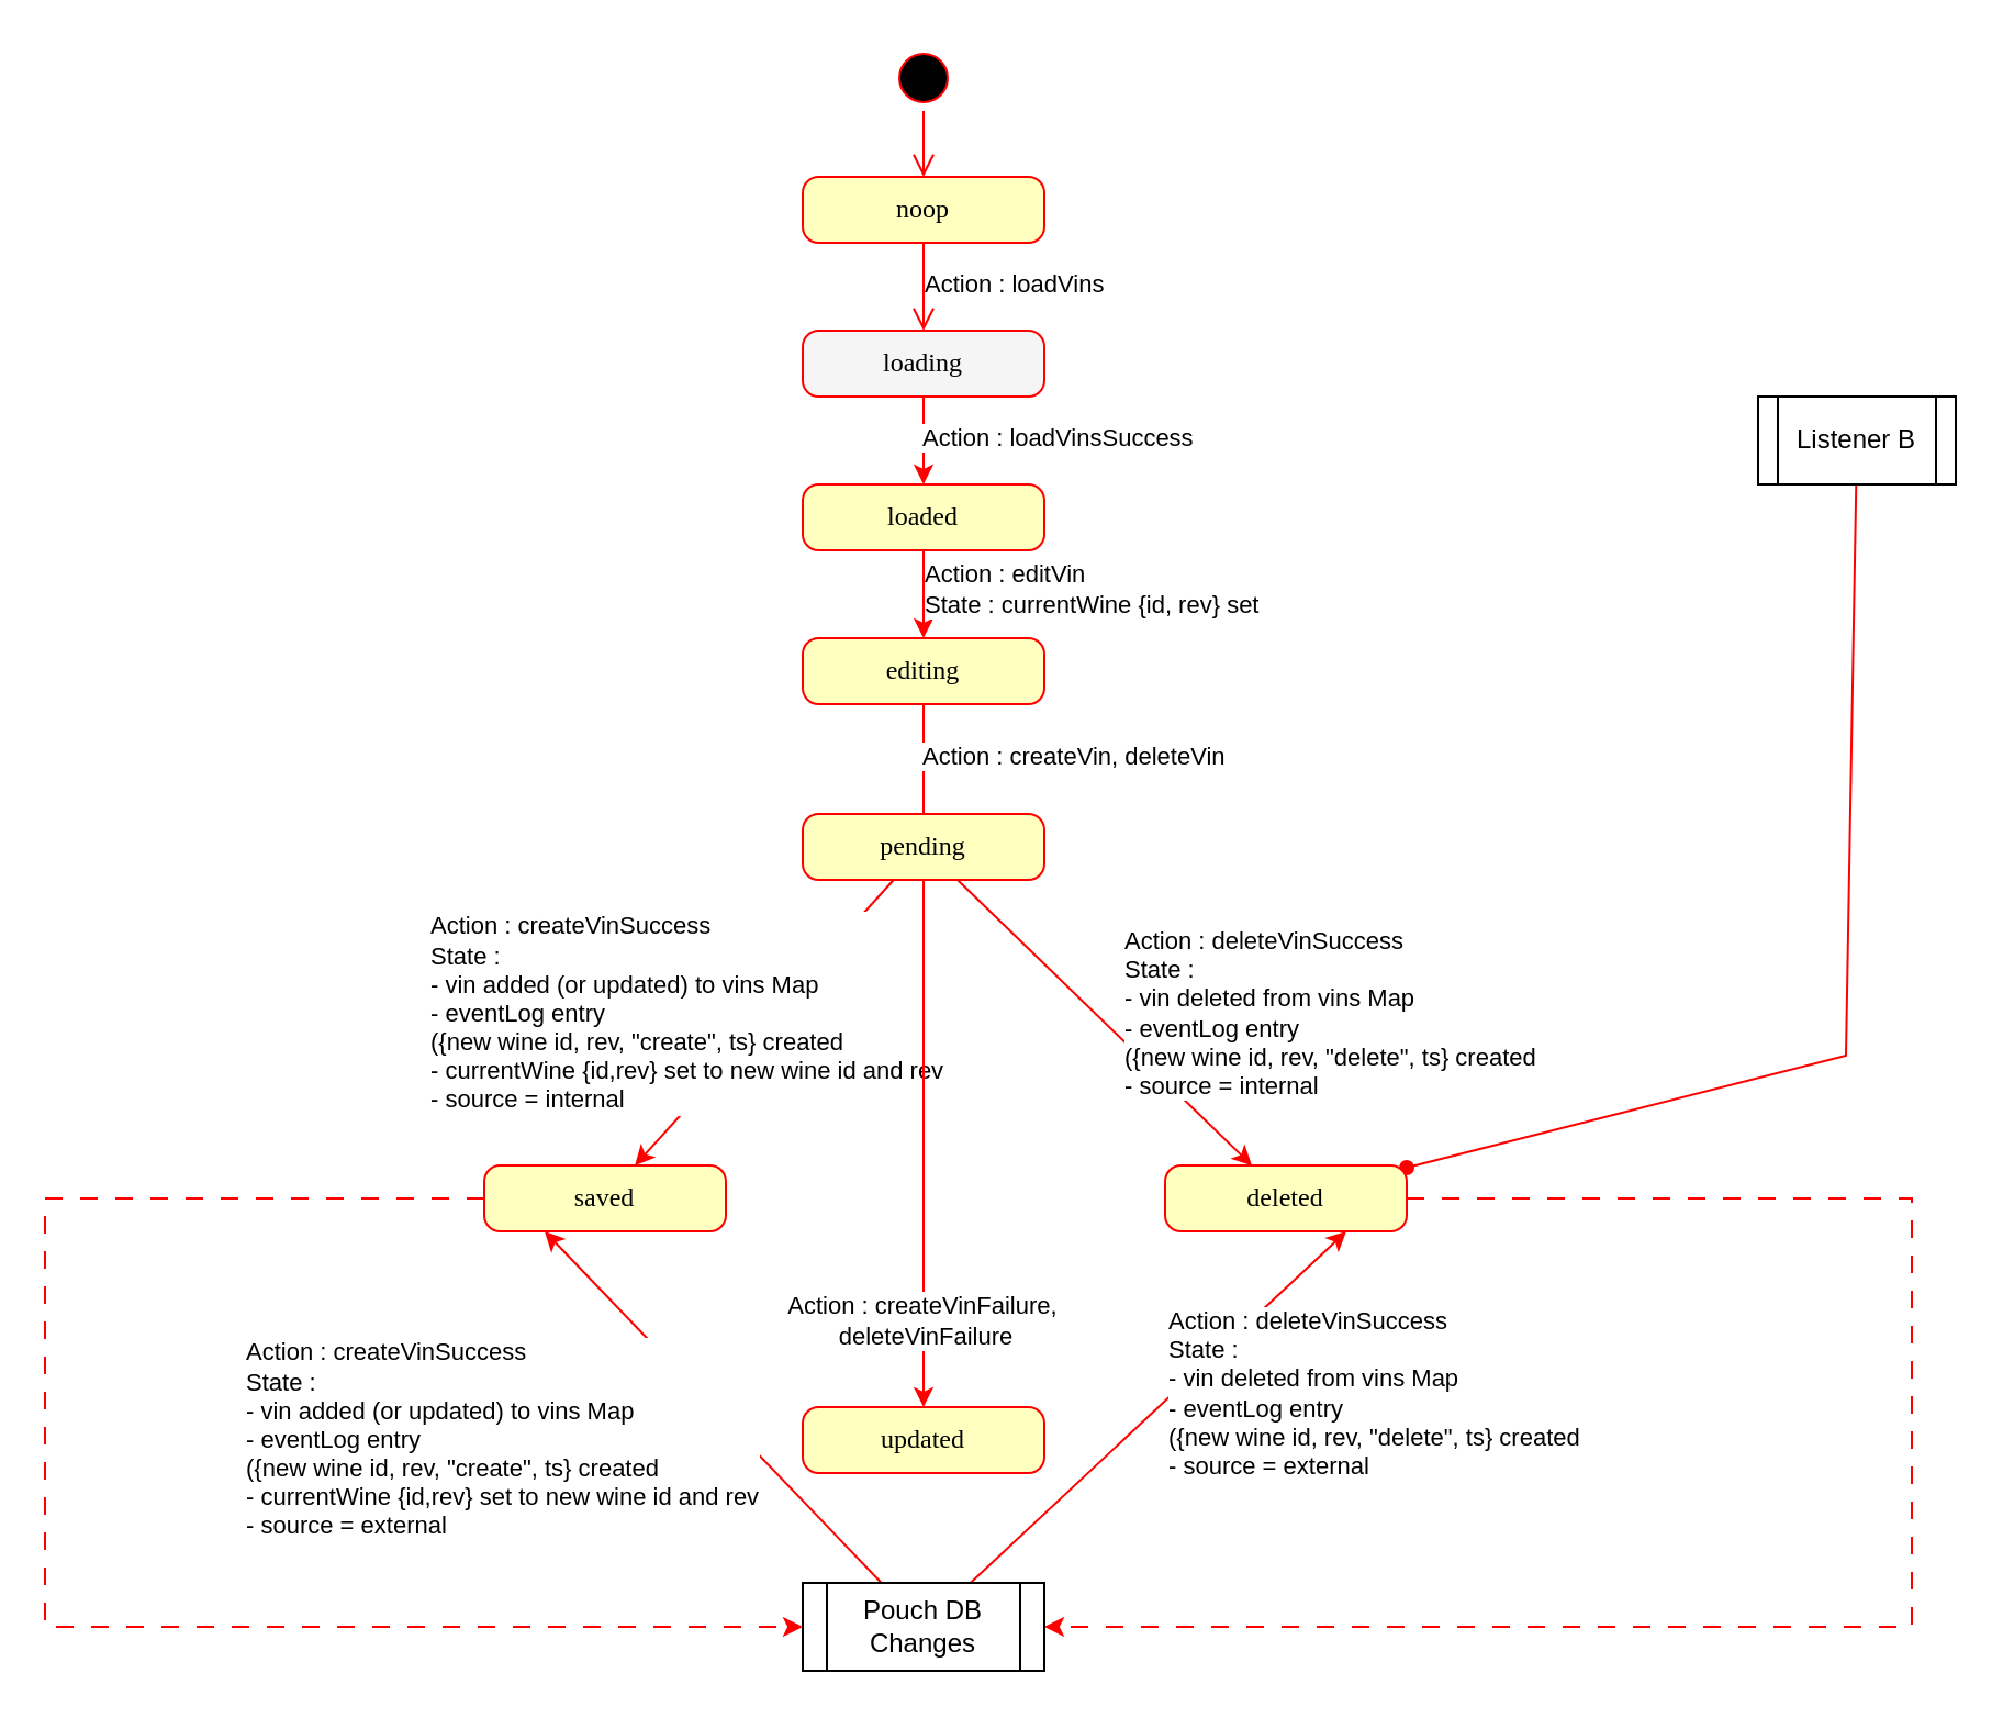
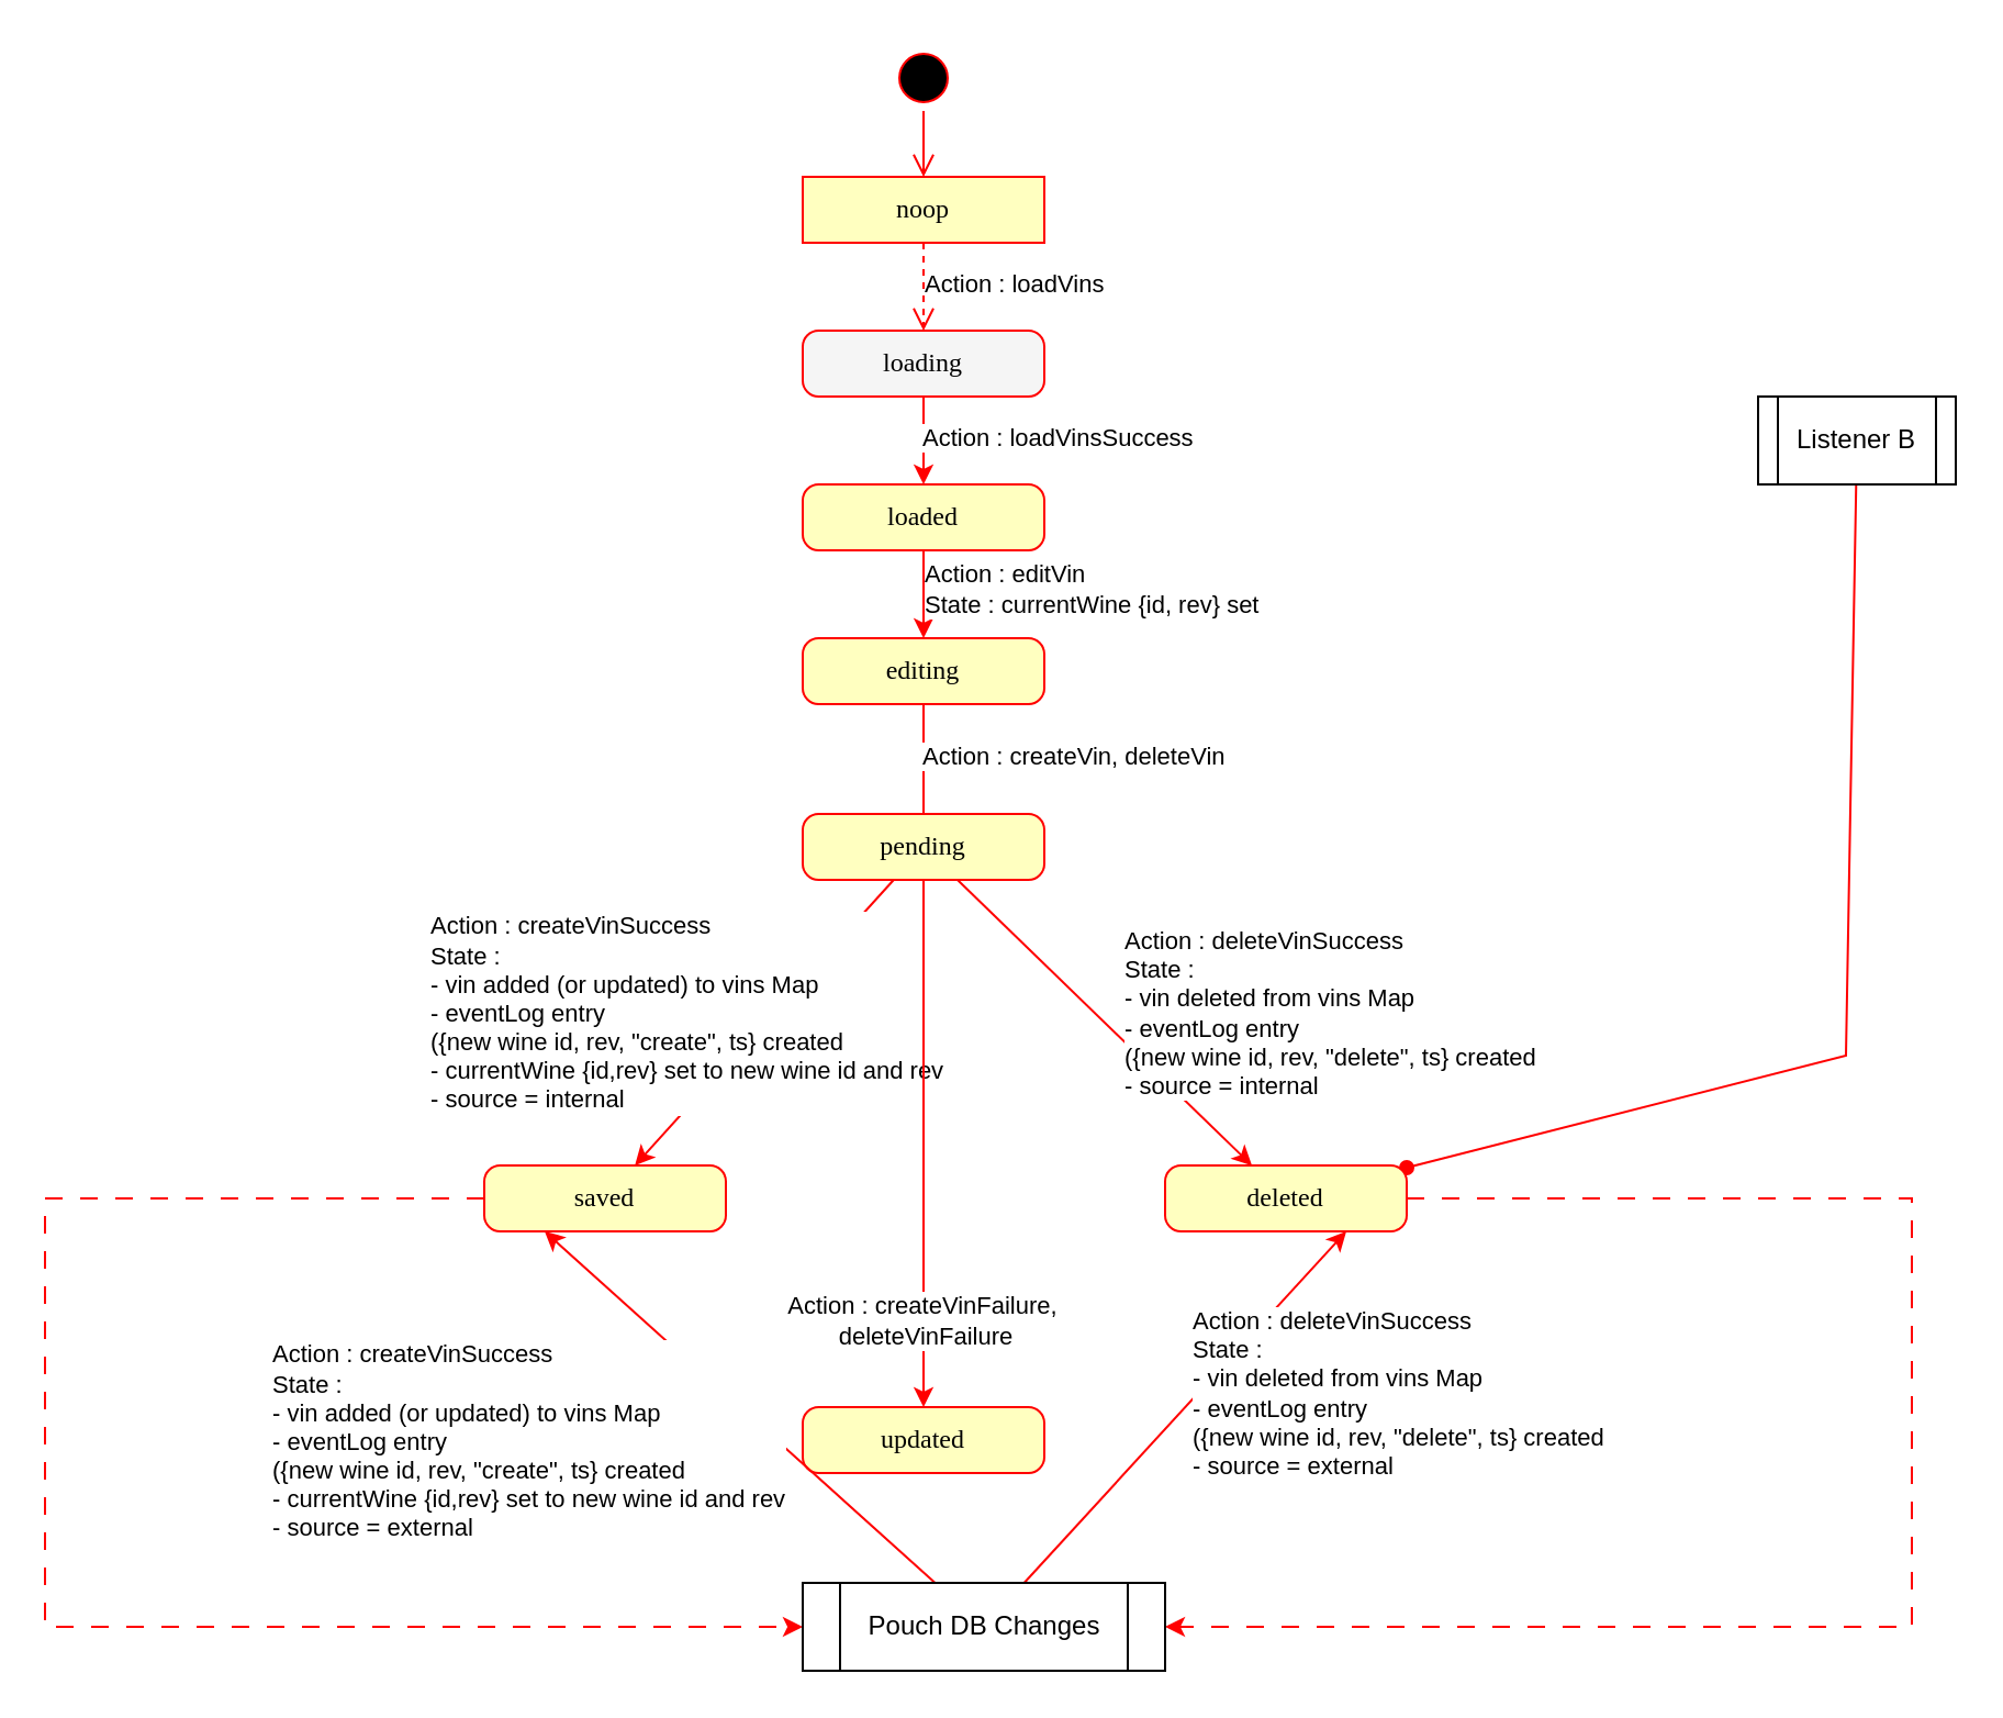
  <mxCell id="0" />
  <mxCell id="1" parent="0" />
  <mxCell id="2" value="" style="ellipse;html=1;shape=startState;fillColor=#000000;strokeColor=#ff0000;rounded=1;shadow=0;comic=0;labelBackgroundColor=none;fontFamily=Verdana;fontSize=12;fontColor=#000000;align=center;direction=south;" parent="1" vertex="1"><mxGeometry x="405" y="20" width="30" height="30" as="geometry" /></mxCell>
- <mxCell id="3" value="noop" style="rounded=1;whiteSpace=wrap;html=1;arcSize=24;fillColor=#ffffc0;strokeColor=#ff0000;shadow=0;comic=0;labelBackgroundColor=none;fontFamily=Verdana;fontSize=12;fontColor=#000000;align=center;" parent="1" vertex="1"><mxGeometry x="365" y="80" width="110" height="30" as="geometry" /></mxCell>
+ <mxCell id="3" value="noop" style="whiteSpace=wrap;html=1;arcSize=24;fillColor=#ffffc0;strokeColor=#ff0000;shadow=0;comic=0;labelBackgroundColor=none;fontFamily=Verdana;fontSize=12;fontColor=#000000;align=center;rounded=0;" parent="1" vertex="1"><mxGeometry x="365" y="80" width="110" height="30" as="geometry" /></mxCell>
  <mxCell id="4" style="edgeStyle=orthogonalEdgeStyle;html=1;labelBackgroundColor=none;endArrow=open;endSize=8;strokeColor=#ff0000;fontFamily=Verdana;fontSize=12;align=left;" parent="1" source="2" target="3" edge="1"><mxGeometry relative="1" as="geometry" /></mxCell>
- <mxCell id="5" style="edgeStyle=orthogonalEdgeStyle;html=1;labelBackgroundColor=none;endArrow=open;endSize=8;strokeColor=#ff0000;fontFamily=Verdana;fontSize=12;align=left;entryX=0.5;entryY=0;entryDx=0;entryDy=0;" parent="1" source="3" target="9" edge="1"><mxGeometry relative="1" as="geometry"><mxPoint x="420" y="190" as="targetPoint" /></mxGeometry></mxCell>
+ <mxCell id="5" style="edgeStyle=orthogonalEdgeStyle;html=1;labelBackgroundColor=none;endArrow=open;endSize=8;strokeColor=#ff0000;fontFamily=Verdana;fontSize=12;align=left;entryX=0.5;entryY=0;entryDx=0;entryDy=0;dashed=1;" parent="1" source="3" target="9" edge="1"><mxGeometry relative="1" as="geometry"><mxPoint x="420" y="190" as="targetPoint" /></mxGeometry></mxCell>
  <mxCell id="6" value="Action : loadVins" style="edgeLabel;html=1;align=left;verticalAlign=middle;resizable=0;points=[];" vertex="1" connectable="0" parent="5"><mxGeometry x="-0.1" y="-1" relative="1" as="geometry"><mxPoint as="offset" /></mxGeometry></mxCell>
  <mxCell id="7" style="edgeStyle=orthogonalEdgeStyle;rounded=0;orthogonalLoop=1;jettySize=auto;html=1;entryX=0.5;entryY=0;entryDx=0;entryDy=0;strokeColor=#FF0000;" edge="1" parent="1" source="9" target="12"><mxGeometry relative="1" as="geometry" /></mxCell>
  <mxCell id="8" value="Action :&amp;nbsp;loadVinsSuccess" style="edgeLabel;html=1;align=left;verticalAlign=middle;resizable=0;points=[];" vertex="1" connectable="0" parent="7"><mxGeometry x="-0.1" y="-2" relative="1" as="geometry"><mxPoint as="offset" /></mxGeometry></mxCell>
  <mxCell id="9" value="loading" style="rounded=1;whiteSpace=wrap;html=1;arcSize=24;fillColor=#f5f5f5;strokeColor=#ff0000;shadow=0;comic=0;labelBackgroundColor=none;fontFamily=Verdana;fontSize=12;fontColor=#000000;align=center;" vertex="1" parent="1"><mxGeometry x="365" y="150" width="110" height="30" as="geometry" /></mxCell>
  <mxCell id="10" style="edgeStyle=orthogonalEdgeStyle;rounded=0;orthogonalLoop=1;jettySize=auto;html=1;entryX=0.5;entryY=0;entryDx=0;entryDy=0;strokeColor=#FF0000;" edge="1" parent="1" source="12" target="15"><mxGeometry relative="1" as="geometry" /></mxCell>
  <mxCell id="11" value="Action : editVin&lt;br&gt;State : currentWine {id, rev} set" style="edgeLabel;html=1;align=left;verticalAlign=middle;resizable=0;points=[];" vertex="1" connectable="0" parent="10"><mxGeometry x="-0.15" y="-1" relative="1" as="geometry"><mxPoint as="offset" /></mxGeometry></mxCell>
  <mxCell id="12" value="loaded" style="rounded=1;whiteSpace=wrap;html=1;arcSize=24;fillColor=#ffffc0;strokeColor=#ff0000;shadow=0;comic=0;labelBackgroundColor=none;fontFamily=Verdana;fontSize=12;fontColor=#000000;align=center;" vertex="1" parent="1"><mxGeometry x="365" y="220" width="110" height="30" as="geometry" /></mxCell>
  <mxCell id="13" style="edgeStyle=orthogonalEdgeStyle;rounded=0;orthogonalLoop=1;jettySize=auto;html=1;entryX=0.5;entryY=0;entryDx=0;entryDy=0;strokeColor=#FF0000;endArrow=none;" edge="1" parent="1" source="15" target="20"><mxGeometry relative="1" as="geometry" /></mxCell>
  <mxCell id="14" value="Action : createVin, deleteVin&amp;nbsp;" style="edgeLabel;html=1;align=left;verticalAlign=middle;resizable=0;points=[];" vertex="1" connectable="0" parent="13"><mxGeometry x="-0.1" y="-2" relative="1" as="geometry"><mxPoint as="offset" /></mxGeometry></mxCell>
  <mxCell id="15" value="editing" style="rounded=1;whiteSpace=wrap;html=1;arcSize=24;fillColor=#ffffc0;strokeColor=#ff0000;shadow=0;comic=0;labelBackgroundColor=none;fontFamily=Verdana;fontSize=12;fontColor=#000000;align=center;" vertex="1" parent="1"><mxGeometry x="365" y="290" width="110" height="30" as="geometry" /></mxCell>
  <mxCell id="16" style="rounded=0;orthogonalLoop=1;jettySize=auto;html=1;strokeColor=#FF0000;align=left;" edge="1" parent="1" source="20" target="22"><mxGeometry relative="1" as="geometry" /></mxCell>
  <mxCell id="17" value="Action :&amp;nbsp;createVinSuccess&lt;br&gt;State : &lt;br&gt;- vin added (or updated) to vins Map&lt;br&gt;- eventLog entry &lt;br&gt;({new wine id, rev, &quot;create&quot;, ts} created&lt;br&gt;- currentWine {id,rev} set to new wine id and rev&lt;br&gt;- source = internal" style="edgeLabel;html=1;align=left;verticalAlign=middle;resizable=0;points=[];" vertex="1" connectable="0" parent="16"><mxGeometry x="-0.342" y="2" relative="1" as="geometry"><mxPoint x="-175" y="16" as="offset" /></mxGeometry></mxCell>
  <mxCell id="18" style="edgeStyle=none;rounded=0;orthogonalLoop=1;jettySize=auto;html=1;strokeColor=#FF0000;" edge="1" parent="1" source="20" target="28"><mxGeometry relative="1" as="geometry" /></mxCell>
  <mxCell id="19" value="Action : createVinFailure,&amp;nbsp;&lt;br&gt;deleteVinFailure" style="edgeLabel;html=1;align=center;verticalAlign=middle;resizable=0;points=[];" vertex="1" connectable="0" parent="18"><mxGeometry x="0.343" relative="1" as="geometry"><mxPoint y="39" as="offset" /></mxGeometry></mxCell>
  <mxCell id="20" value="pending" style="rounded=1;whiteSpace=wrap;html=1;arcSize=24;fillColor=#ffffc0;strokeColor=#ff0000;shadow=0;comic=0;labelBackgroundColor=none;fontFamily=Verdana;fontSize=12;fontColor=#000000;align=center;" vertex="1" parent="1"><mxGeometry x="365" y="370" width="110" height="30" as="geometry" /></mxCell>
  <mxCell id="21" style="edgeStyle=orthogonalEdgeStyle;rounded=0;orthogonalLoop=1;jettySize=auto;html=1;entryX=0;entryY=0.5;entryDx=0;entryDy=0;strokeColor=#FF0000;dashed=1;dashPattern=8 8;" edge="1" parent="1" source="22" target="33"><mxGeometry relative="1" as="geometry"><Array as="points"><mxPoint x="20" y="545" /><mxPoint x="20" y="740" /></Array></mxGeometry></mxCell>
  <mxCell id="22" value="saved" style="rounded=1;whiteSpace=wrap;html=1;arcSize=24;fillColor=#ffffc0;strokeColor=#ff0000;shadow=0;comic=0;labelBackgroundColor=none;fontFamily=Verdana;fontSize=12;fontColor=#000000;align=center;" vertex="1" parent="1"><mxGeometry x="220" y="530" width="110" height="30" as="geometry" /></mxCell>
  <mxCell id="23" style="edgeStyle=orthogonalEdgeStyle;rounded=0;orthogonalLoop=1;jettySize=auto;html=1;entryX=1;entryY=0.5;entryDx=0;entryDy=0;strokeColor=#FF0000;dashed=1;dashPattern=8 8;" edge="1" parent="1" source="25" target="33"><mxGeometry relative="1" as="geometry"><Array as="points"><mxPoint x="870" y="545" /><mxPoint x="870" y="740" /></Array></mxGeometry></mxCell>
  <mxCell id="24" style="edgeStyle=none;rounded=0;orthogonalLoop=1;jettySize=auto;html=1;strokeColor=#FF0000;endArrow=none;endFill=0;startArrow=oval;startFill=1;" edge="1" parent="1" source="25" target="34"><mxGeometry relative="1" as="geometry"><Array as="points"><mxPoint x="840" y="480" /></Array></mxGeometry></mxCell>
  <mxCell id="25" value="deleted" style="rounded=1;whiteSpace=wrap;html=1;arcSize=24;fillColor=#ffffc0;strokeColor=#ff0000;shadow=0;comic=0;labelBackgroundColor=none;fontFamily=Verdana;fontSize=12;fontColor=#000000;align=center;" vertex="1" parent="1"><mxGeometry x="530" y="530" width="110" height="30" as="geometry" /></mxCell>
  <mxCell id="26" style="rounded=0;orthogonalLoop=1;jettySize=auto;html=1;strokeColor=#FF0000;align=left;" edge="1" parent="1" source="20" target="25"><mxGeometry relative="1" as="geometry"><mxPoint x="416.607" y="410" as="sourcePoint" /><mxPoint x="318.393" y="520" as="targetPoint" /></mxGeometry></mxCell>
  <mxCell id="27" value="Action : deleteVinSuccess&lt;br&gt;State : &lt;br&gt;- vin deleted from vins Map&lt;br&gt;- eventLog entry &lt;br&gt;({new wine id, rev, &quot;delete&quot;, ts} created&lt;br&gt;- source = internal" style="edgeLabel;html=1;align=left;verticalAlign=middle;resizable=0;points=[];" vertex="1" connectable="0" parent="26"><mxGeometry x="-0.342" y="2" relative="1" as="geometry"><mxPoint x="29" y="19" as="offset" /></mxGeometry></mxCell>
  <mxCell id="28" value="updated" style="rounded=1;whiteSpace=wrap;html=1;arcSize=24;fillColor=#ffffc0;strokeColor=#ff0000;shadow=0;comic=0;labelBackgroundColor=none;fontFamily=Verdana;fontSize=12;fontColor=#000000;align=center;" vertex="1" parent="1"><mxGeometry x="365" y="640" width="110" height="30" as="geometry" /></mxCell>
  <mxCell id="29" style="rounded=0;orthogonalLoop=1;jettySize=auto;html=1;strokeColor=#FF0000;entryX=0.25;entryY=1;entryDx=0;entryDy=0;" edge="1" parent="1" source="33" target="22"><mxGeometry relative="1" as="geometry" /></mxCell>
  <mxCell id="30" value="Action :&amp;nbsp;createVinSuccess&lt;br style=&quot;border-color: var(--border-color);&quot;&gt;&lt;span style=&quot;&quot;&gt;State :&lt;/span&gt;&lt;br style=&quot;border-color: var(--border-color);&quot;&gt;&lt;span style=&quot;&quot;&gt;- vin added (or updated) to vins Map&lt;/span&gt;&lt;br style=&quot;border-color: var(--border-color);&quot;&gt;&lt;span style=&quot;&quot;&gt;- eventLog entry&lt;/span&gt;&lt;br style=&quot;border-color: var(--border-color);&quot;&gt;&lt;span style=&quot;&quot;&gt;({new wine id, rev, &quot;create&quot;, ts} created&lt;/span&gt;&lt;br style=&quot;border-color: var(--border-color);&quot;&gt;&lt;span style=&quot;&quot;&gt;- currentWine {id,rev} set to new wine id and rev&lt;/span&gt;&lt;br style=&quot;border-color: var(--border-color);&quot;&gt;&lt;div style=&quot;&quot;&gt;- source = external&lt;/div&gt;" style="edgeLabel;html=1;align=left;verticalAlign=middle;resizable=0;points=[];" vertex="1" connectable="0" parent="29"><mxGeometry x="0.039" relative="1" as="geometry"><mxPoint x="-211" y="18" as="offset" /></mxGeometry></mxCell>
  <mxCell id="31" style="edgeStyle=none;rounded=0;orthogonalLoop=1;jettySize=auto;html=1;entryX=0.75;entryY=1;entryDx=0;entryDy=0;strokeColor=#FF0000;" edge="1" parent="1" source="33" target="25"><mxGeometry relative="1" as="geometry" /></mxCell>
  <mxCell id="32" value="Action : deleteVinSuccess&lt;br style=&quot;border-color: var(--border-color);&quot;&gt;&lt;span style=&quot;&quot;&gt;State :&lt;/span&gt;&lt;br style=&quot;border-color: var(--border-color);&quot;&gt;&lt;span style=&quot;&quot;&gt;- vin deleted from vins Map&lt;/span&gt;&lt;br style=&quot;border-color: var(--border-color);&quot;&gt;&lt;span style=&quot;&quot;&gt;- eventLog entry&lt;/span&gt;&lt;br style=&quot;border-color: var(--border-color);&quot;&gt;&lt;span style=&quot;&quot;&gt;({new wine id, rev, &quot;delete&quot;, ts} created&lt;/span&gt;&lt;br style=&quot;border-color: var(--border-color);&quot;&gt;&lt;span style=&quot;&quot;&gt;- source = external&lt;/span&gt;" style="edgeLabel;html=1;align=left;verticalAlign=middle;resizable=0;points=[];" vertex="1" connectable="0" parent="31"><mxGeometry x="0.057" y="3" relative="1" as="geometry"><mxPoint as="offset" /></mxGeometry></mxCell>
- <mxCell id="33" value="Pouch DB Changes" style="shape=process;whiteSpace=wrap;html=1;backgroundOutline=1;" vertex="1" parent="1"><mxGeometry x="365" y="720" width="110" height="40" as="geometry" /></mxCell>
+ <mxCell id="33" value="Pouch DB Changes" style="shape=process;whiteSpace=wrap;html=1;backgroundOutline=1;" vertex="1" parent="1"><mxGeometry x="365" y="720" width="165" height="40" as="geometry" /></mxCell>
  <mxCell id="34" value="Listener B" style="shape=process;whiteSpace=wrap;html=1;backgroundOutline=1;" vertex="1" parent="1"><mxGeometry x="800" y="180" width="90" height="40" as="geometry" /></mxCell>
